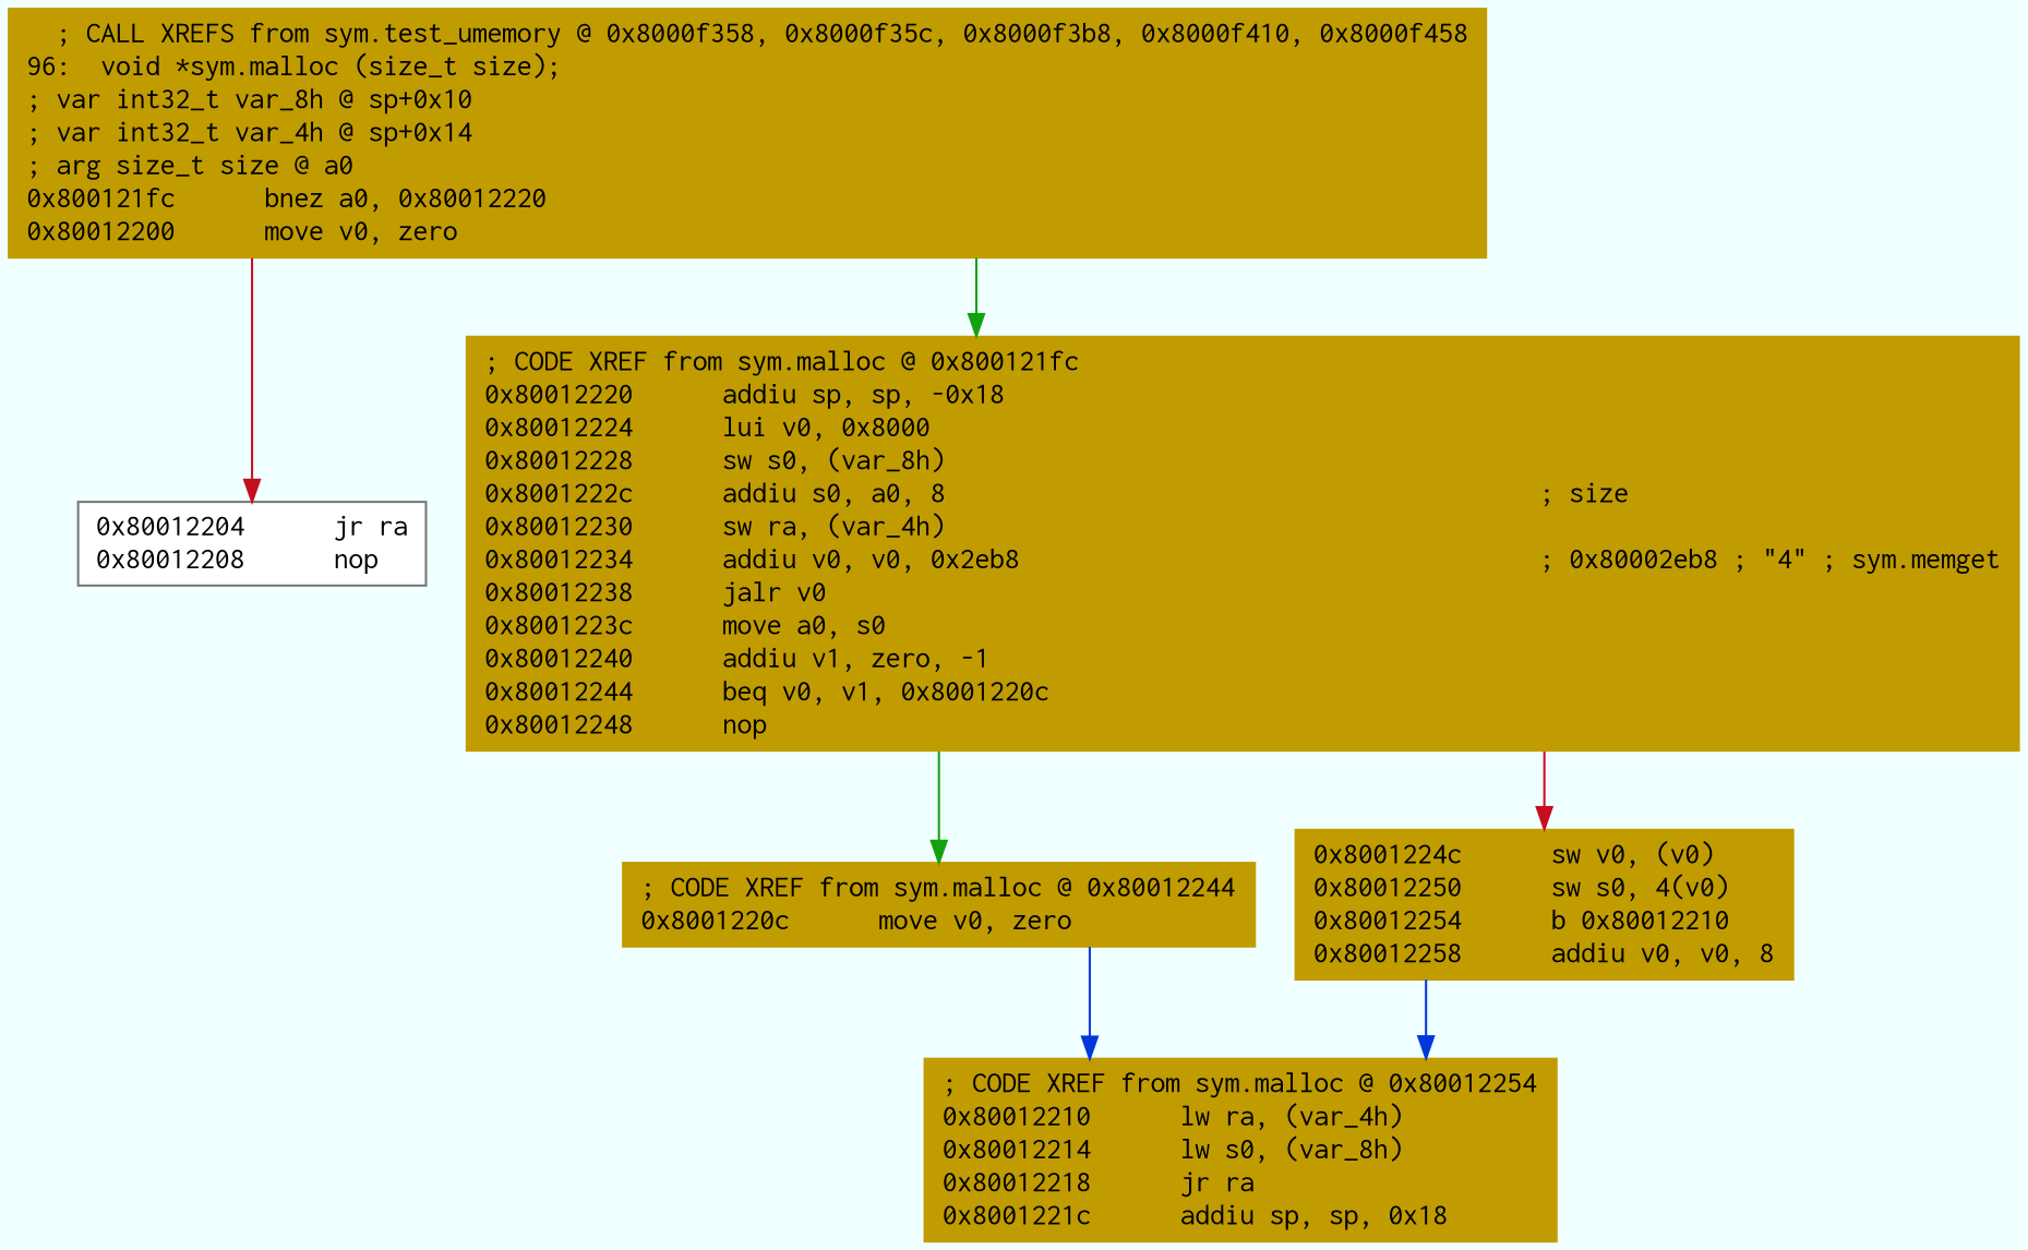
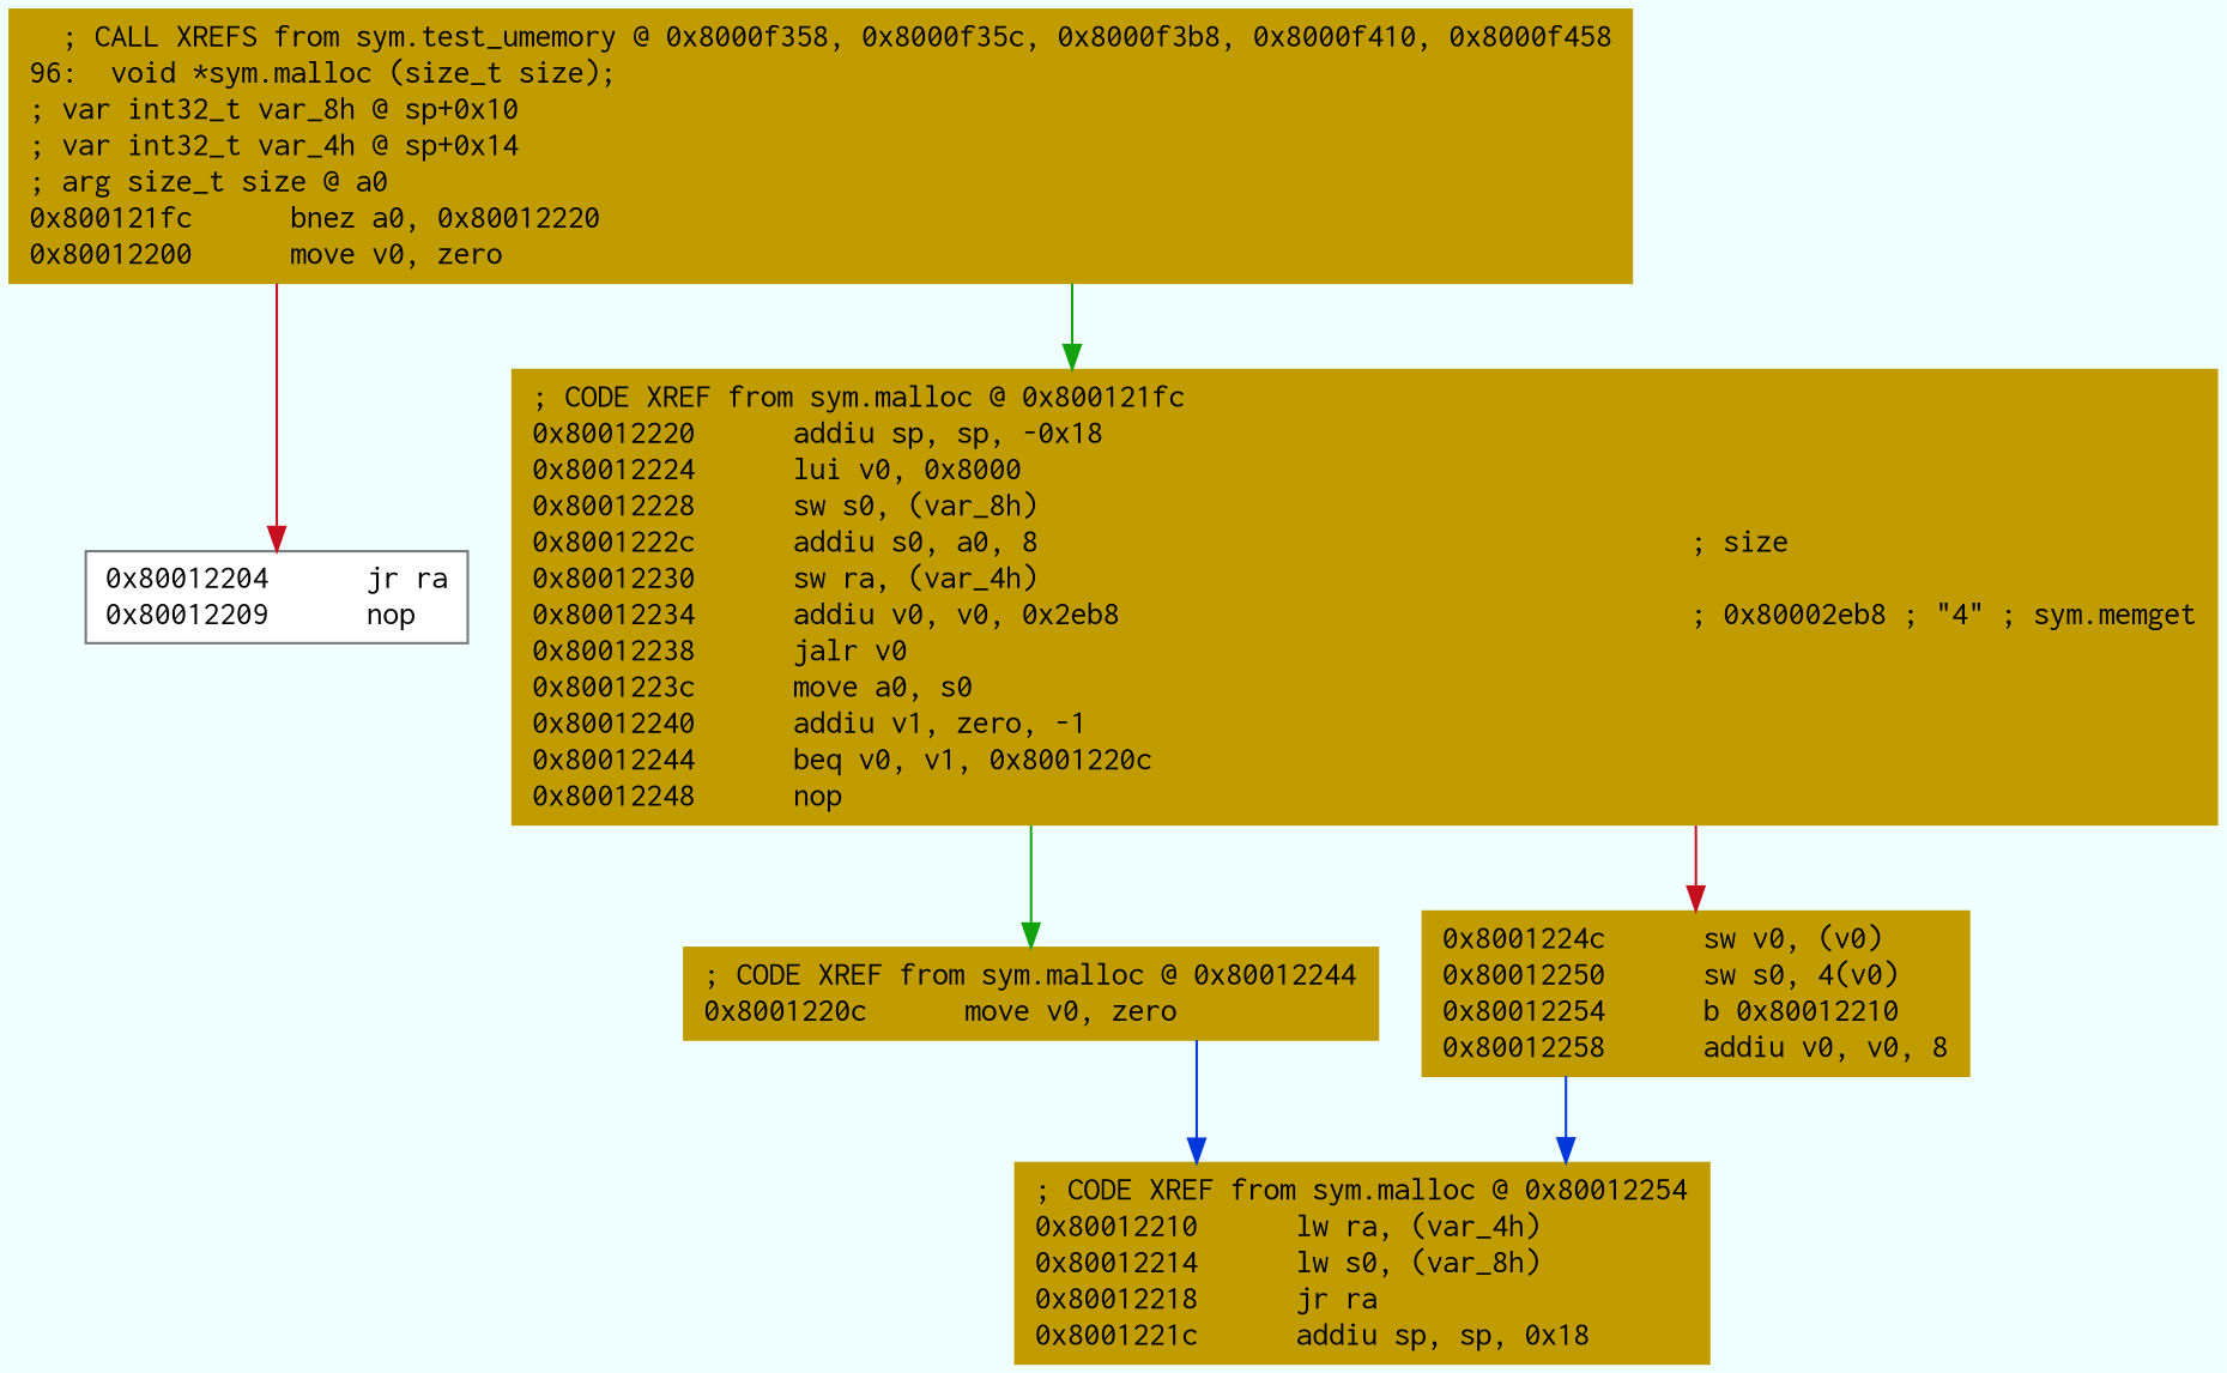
  digraph {
    bgcolor=azure
    fontname=Courier
    fontsize=8
    splines=ortho
    node [color="#c19c00" fillcolor="#c19c00" fontname=Courier shape=box style=filled]
    edge [arrowhead=normal color="#c50f1f"]
    n1 [label="  ; CALL XREFS from sym.test_umemory @ 0x8000f358, 0x8000f35c, 0x8000f3b8, 0x8000f410, 0x8000f458\l96:  void *sym.malloc (size_t size);\l; var int32_t var_8h @ sp+0x10\l; var int32_t var_4h @ sp+0x14\l; arg size_t size @ a0\l0x800121fc      bnez a0, 0x80012220\l0x80012200      move v0, zero\l"]
-   n2 [color="#767676" fillcolor=white label="0x80012204      jr ra\l0x80012208      nop\l"]
+   n2 [color="#767676" fillcolor=white label="0x80012204      jr ra\l0x80012209      nop\l"]
    n3 [label="; CODE XREF from sym.malloc @ 0x800121fc\l0x80012220      addiu sp, sp, -0x18\l0x80012224      lui v0, 0x8000\l0x80012228      sw s0, (var_8h)\l0x8001222c      addiu s0, a0, 8                                        ; size\l0x80012230      sw ra, (var_4h)\l0x80012234      addiu v0, v0, 0x2eb8                                   ; 0x80002eb8 ; \"4\" ; sym.memget\l0x80012238      jalr v0\l0x8001223c      move a0, s0\l0x80012240      addiu v1, zero, -1\l0x80012244      beq v0, v1, 0x8001220c\l0x80012248      nop\l"]
    n4 [label="; CODE XREF from sym.malloc @ 0x80012244\l0x8001220c      move v0, zero\l"]
    n5 [label="; CODE XREF from sym.malloc @ 0x80012254\l0x80012210      lw ra, (var_4h)\l0x80012214      lw s0, (var_8h)\l0x80012218      jr ra\l0x8001221c      addiu sp, sp, 0x18\l"]
    n6 [label="0x8001224c      sw v0, (v0)\l0x80012250      sw s0, 4(v0)\l0x80012254      b 0x80012210\l0x80012258      addiu v0, v0, 8\l"]
    n1 -> n2
    n1 -> n3 [color="#13a10e"]
    n3 -> n4 [color="#13a10e"]
    n3 -> n6
    n4 -> n5 [color="#0037da"]
    n6 -> n5 [color="#0037da"]
  }
